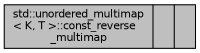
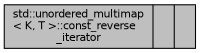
  digraph {
    rankdir=LR
-   n1 [color=black fillcolor=grey75 fontcolor=black fontname=Helvetica fontsize=10 height=0.2 label="{std::unordered_multimap\l\< K, T \>::const_reverse\l_multimap\n||}" shape=record style=filled width=0.4]
+   n1 [color=black fillcolor=grey75 fontcolor=black fontname=Helvetica fontsize=10 height=0.2 label="{std::unordered_multimap\l\< K, T \>::const_reverse\l_iterator\n||}" shape=record style=filled width=0.4]
  }
